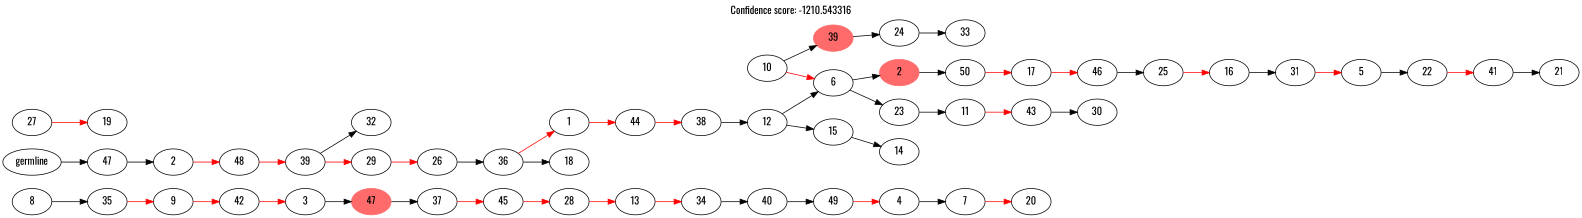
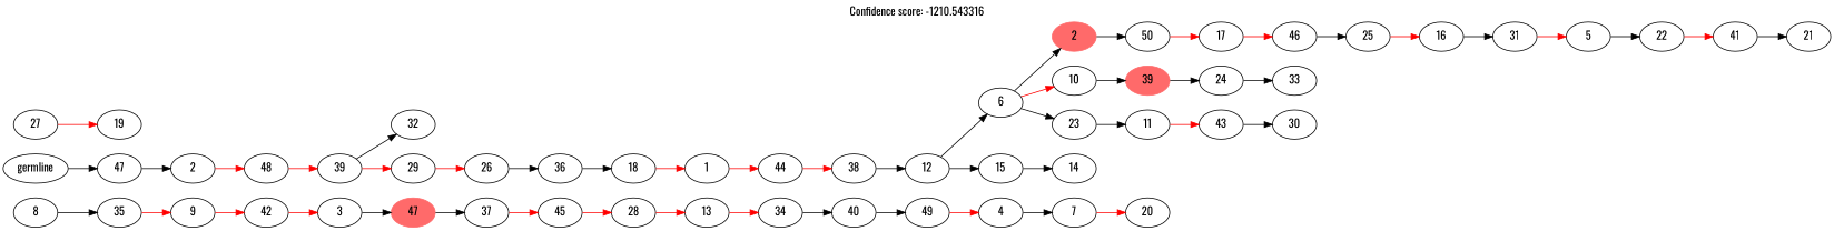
  digraph {
    fontname=Oswald
    label="Confidence score: -1210.543316"
    labelloc=t
    rankdir=LR
    node [fontname=Oswald]
    edge [color=black fontname=Oswald]
    n1 [label=7]
    n2 [label=20]
    n3 [label=4]
    n4 [label=49]
    n5 [label=40]
    n6 [label=34]
    n7 [label=13]
    n8 [label=28]
    n9 [label=45]
    n10 [label=37]
    n11 [color=indianred1 label=47 style=filled]
    n12 [label=3]
    n13 [label=42]
    n14 [label=9]
    n15 [label=35]
    n16 [label=8]
    n17 [label=32]
    n18 [label=41]
    n19 [label=21]
    n20 [label=22]
    n21 [label=5]
    n22 [label=31]
    n23 [label=16]
    n24 [label=25]
    n25 [label=46]
    n26 [label=17]
    n27 [label=50]
    n28 [color=indianred1 label=2 style=filled]
    n29 [label=24]
    n30 [label=33]
    n31 [color=indianred1 label=39 style=filled]
    n32 [label=10]
    n33 [label=6]
    n34 [label=23]
    n35 [label=27]
    n36 [label=19]
    n37 [label=30]
    n38 [label=43]
    n39 [label=11]
    n40 [label=14]
    n41 [label=15]
    n42 [label=12]
    n43 [label=38]
    n44 [label=44]
    n45 [label=1]
    n46 [label=18]
    n47 [label=36]
    n48 [label=26]
    n49 [label=29]
    n50 [label=39]
    n51 [label=48]
    n52 [label=2]
    n53 [label=47]
    n54 [label=germline]
    n1 -> n2 [color=red]
    n3 -> n1
    n4 -> n3 [color=red]
    n5 -> n4
    n6 -> n5
    n7 -> n6 [color=red]
    n8 -> n7 [color=red]
    n9 -> n8 [color=red]
    n10 -> n9 [color=red]
    n11 -> n10
    n12 -> n11
    n13 -> n12 [color=red]
    n14 -> n13 [color=red]
    n15 -> n14 [color=red]
    n16 -> n15
    n18 -> n19
    n20 -> n18 [color=red]
    n21 -> n20
    n22 -> n21 [color=red]
    n23 -> n22
    n24 -> n23 [color=red]
    n25 -> n24
    n26 -> n25 [color=red]
    n27 -> n26 [color=red]
    n28 -> n27
    n29 -> n30
    n31 -> n29
    n32 -> n31
    n33 -> n28
-   n32 -> n33 [color=red]
+   n33 -> n32 [color=red]
    n33 -> n34
    n34 -> n39
    n35 -> n36 [color=red]
    n38 -> n37
    n39 -> n38 [color=red]
    n41 -> n40
    n42 -> n33
    n42 -> n41
    n43 -> n42
    n44 -> n43 [color=red]
    n45 -> n44 [color=red]
-   n47 -> n45 [color=red]
+   n46 -> n45 [color=red]
    n47 -> n46
    n48 -> n47
    n49 -> n48 [color=red]
    n50 -> n17
    n50 -> n49 [color=red]
    n51 -> n50 [color=red]
    n52 -> n51 [color=red]
    n53 -> n52
    n54 -> n53
  }
